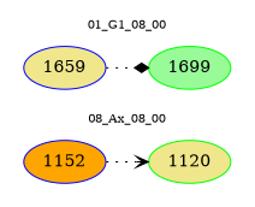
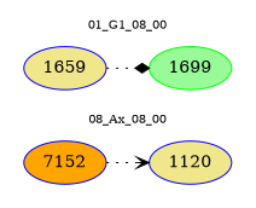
  digraph {
    rankdir=LR
    node [color=blue fillcolor=khaki style=filled]
    edge [color=black style=dotted]
-   n1 [fillcolor=orange label=1152]
-   n2 [color=green label=1120]
+   n1 [fillcolor=orange label=7152]
+   n2 [label=1120]
    n3 [label=1659]
    n4 [color=green fillcolor=palegreen label=1699]
    subgraph cluster_1 {
      color=white
      fontsize=10
      label="08_Ax_08_00"
      n1
      n2
    }
    subgraph cluster_2 {
      color=white
      fontsize=10
      label="01_G1_08_00"
      n3
      n4
    }
    n1 -> n2 [arrowhead=vee]
    n3 -> n4 [arrowhead=diamond]
  }
